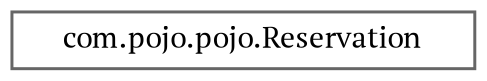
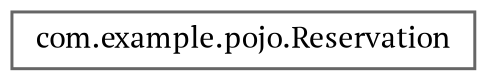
  digraph {
    rankdir=LR
    fontname="PT Serif"
-   n1 [color=grey40 fillcolor=white fontname="PT Serif" fontsize=10 height=0.2 label="com.pojo.pojo.Reservation" shape=box style=filled width=0.4]
+   n1 [color=grey40 fillcolor=white fontname="PT Serif" fontsize=10 height=0.2 label="com.example.pojo.Reservation" shape=box style=filled width=0.4]
  }
